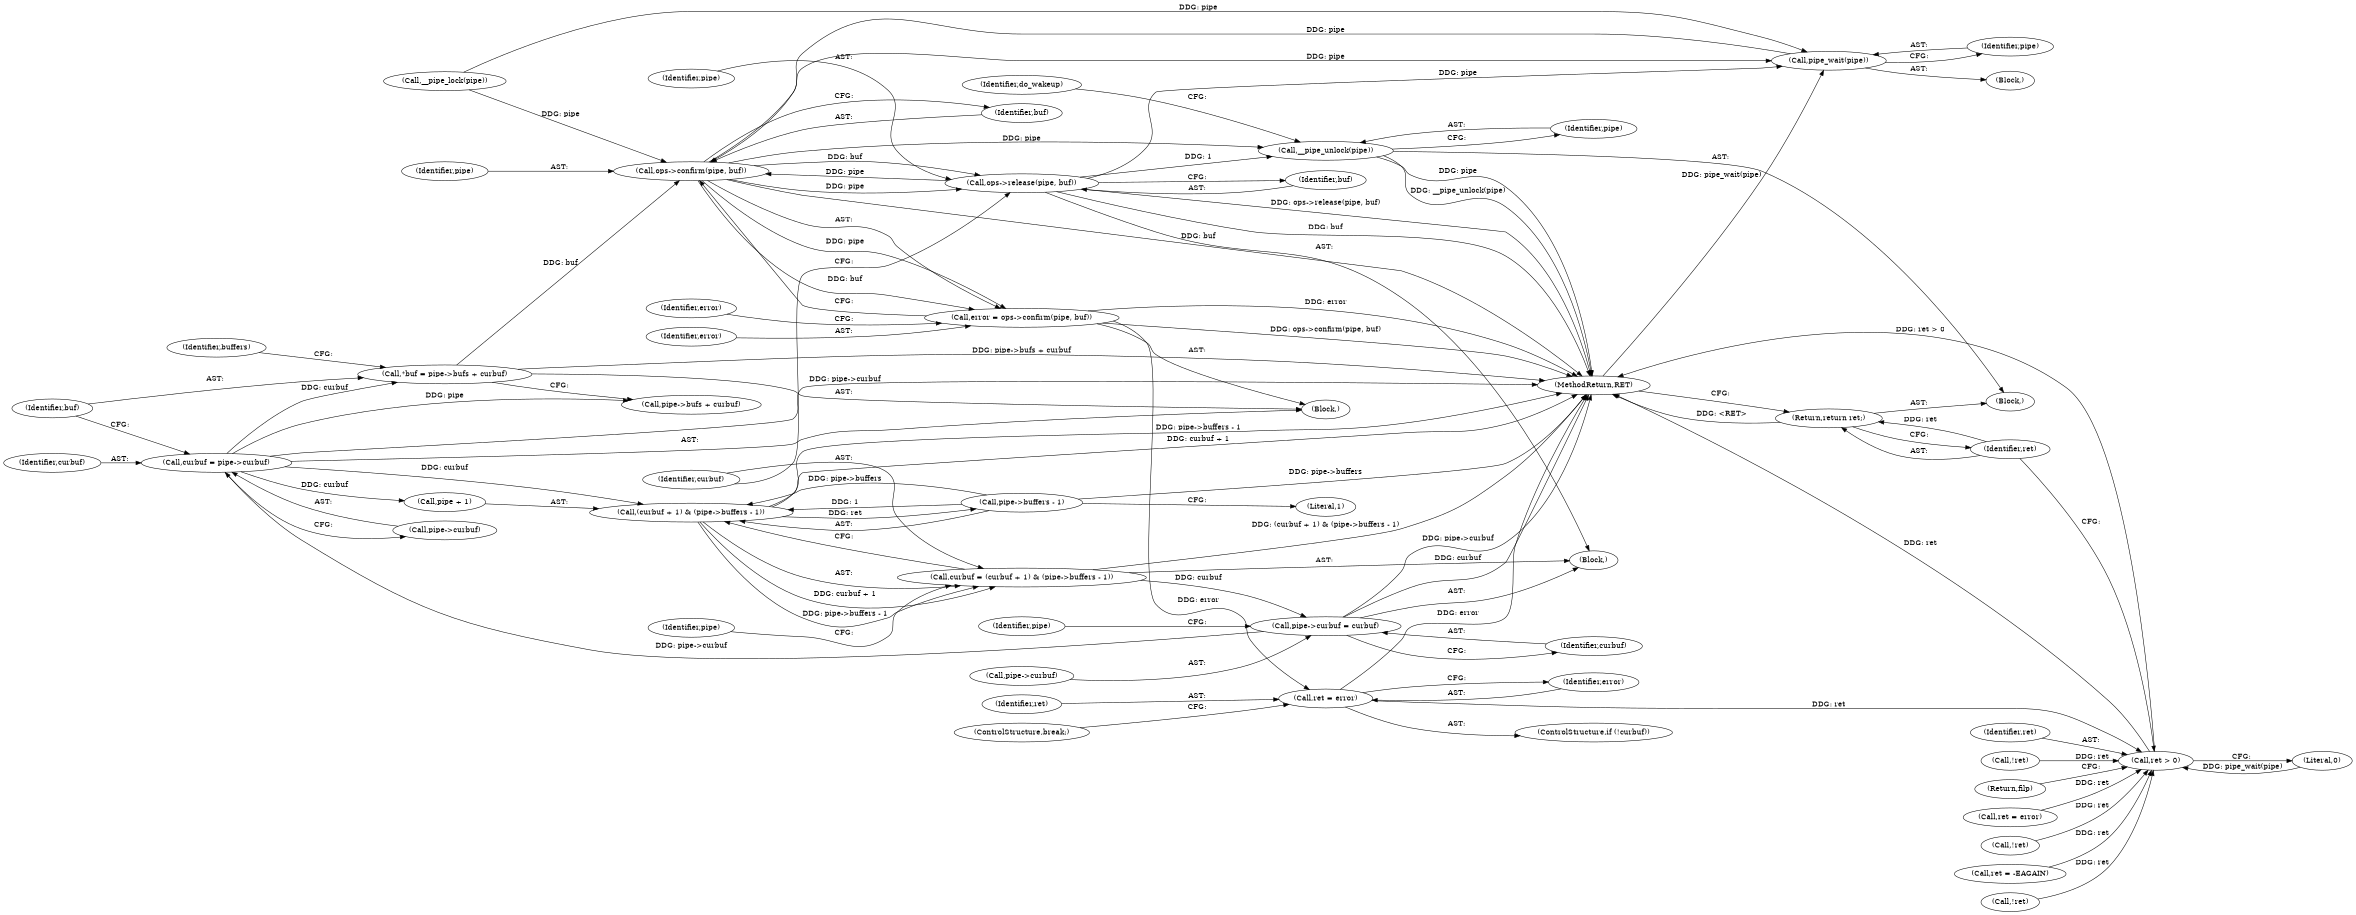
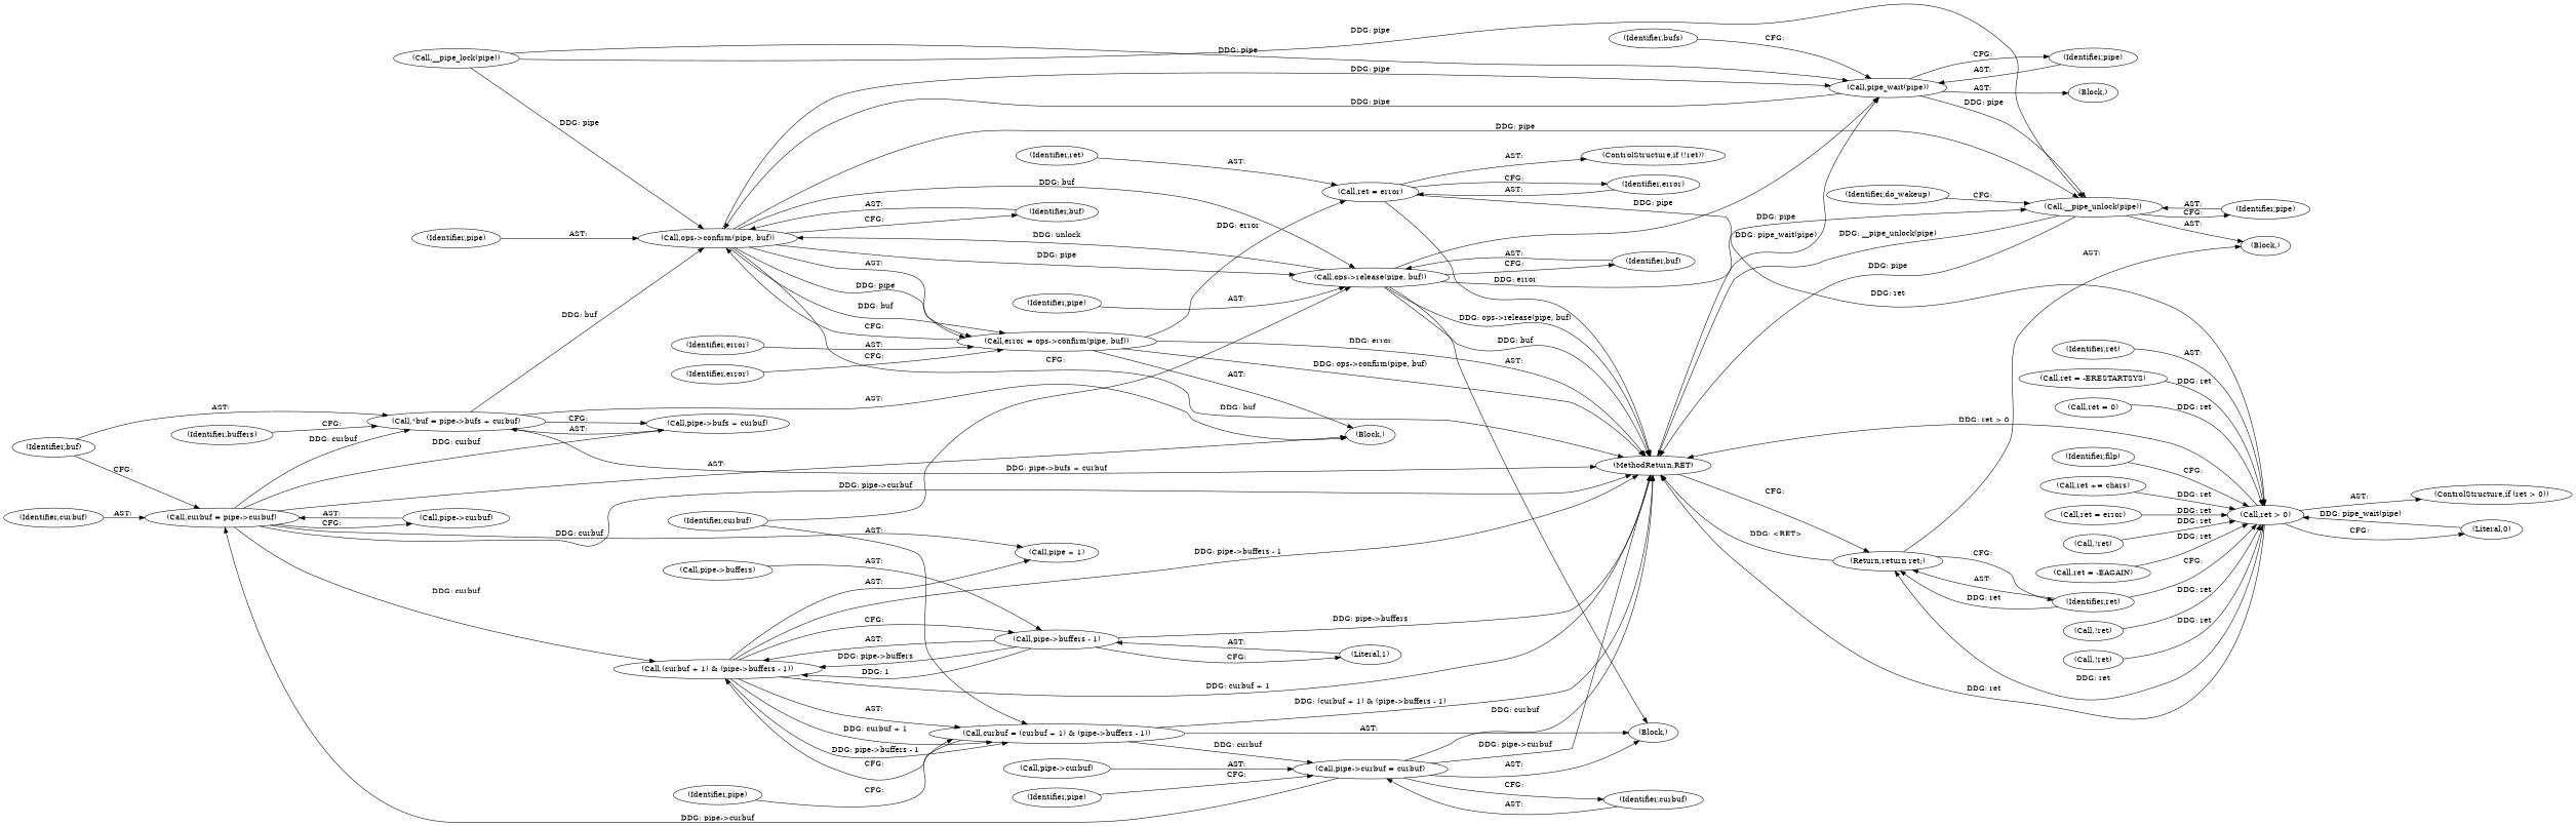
  digraph {
    rankdir=LR
    n1 [label="(Call,*buf = pipe->bufs + curbuf)"]
    n2 [label="(Call,ops->confirm(pipe, buf))"]
    n3 [label="(MethodReturn,RET)"]
    n4 [label="(Call,pipe->bufs + curbuf)"]
    n5 [label="(Block,)"]
    n6 [label="(Call,error = ops->confirm(pipe, buf))"]
    n7 [label="(Call,ops->release(pipe, buf))"]
    n8 [label="(Call,pipe_wait(pipe))"]
    n9 [label="(Call,__pipe_unlock(pipe))"]
    n10 [label="(Identifier,buf)"]
    n11 [label="(Return,return ret;)"]
    n12 [label="(Call,curbuf = pipe->curbuf)"]
    n13 [label="(Call,(curbuf + 1) & (pipe->buffers - 1))"]
    n14 [label="(Call,pipe->curbuf)"]
    n15 [label="(Call,pipe + 1)"]
    n16 [label="(Call,curbuf = (curbuf + 1) & (pipe->buffers - 1))"]
    n17 [label="(Call,pipe->buffers - 1)"]
    n18 [label="(Call,pipe->curbuf = curbuf)"]
    n19 [label="(Identifier,curbuf)"]
    n20 [label="(Block,)"]
    n21 [label="(Literal,1)"]
    n22 [label="(Call,ret = error)"]
    n23 [label="(Identifier,buf)"]
    n24 [label="(Block,)"]
    n25 [label="(Identifier,pipe)"]
    n26 [label="(Block,)"]
    n27 [label="(Identifier,pipe)"]
    n28 [label="(Call,ret > 0)"]
-   n29 [label="(ControlStructure,if (!curbuf))"]
+   n29 [label="(ControlStructure,if (!ret))"]
    n30 [label="(Identifier,error)"]
+   n31 [label="(ControlStructure,if (ret > 0))"]
    n32 [label="(Literal,0)"]
    n33 [label="(Identifier,ret)"]
    n34 [label="(Identifier,ret)"]
    n35 [label="(Identifier,pipe)"]
    n36 [label="(Identifier,pipe)"]
+   n37 [label="(Call,ret = -ERESTARTSYS)"]
+   n38 [label="(Call,ret = 0)"]
    n39 [label="(Call,pipe->curbuf)"]
+   n40 [label="(Call,pipe->buffers)"]
    n41 [label="(Call,!ret)"]
    n42 [label="(Call,__pipe_lock(pipe))"]
    n43 [label="(Identifier,error)"]
-   n44 [label="(Return,filp)"]
+   n44 [label="(Identifier,filp)"]
    n45 [label="(Identifier,buffers)"]
    n46 [label="(Identifier,ret)"]
+   n47 [label="(Call,ret += chars)"]
    n48 [label="(Call,ret = error)"]
    n49 [label="(Identifier,pipe)"]
    n50 [label="(Identifier,buf)"]
    n51 [label="(Identifier,error)"]
-   n52 [label="(ControlStructure,break;)"]
    n53 [label="(Identifier,curbuf)"]
    n54 [label="(Call,!ret)"]
    n55 [label="(Call,ret = -EAGAIN)"]
+   n56 [label="(Identifier,bufs)"]
    n57 [label="(Call,!ret)"]
    n58 [label="(Identifier,curbuf)"]
    n59 [label="(Identifier,do_wakeup)"]
    n60 [label="(Identifier,pipe)"]
    n1 -> n2 [label="DDG: buf"]
    n1 -> n3 [label="DDG: pipe->bufs + curbuf"]
    n1 -> n4 [label="CFG: "]
    n1 -> n5 [label="AST: "]
    n2 -> n3 [label="DDG: buf"]
    n2 -> n6 [label="AST: "]
    n2 -> n6 [label="DDG: pipe"]
    n2 -> n6 [label="DDG: buf"]
    n2 -> n7 [label="DDG: pipe"]
    n2 -> n7 [label="DDG: buf"]
    n2 -> n8 [label="DDG: pipe"]
    n2 -> n9 [label="DDG: pipe"]
    n2 -> n10 [label="CFG: "]
    n3 -> n8 [label="DDG: pipe_wait(pipe)"]
    n3 -> n11 [label="CFG: "]
+   n4 -> n1 [label="AST: "]
    n6 -> n2 [label="CFG: "]
    n6 -> n3 [label="DDG: ops->confirm(pipe, buf)"]
    n6 -> n3 [label="DDG: error"]
    n6 -> n5 [label="AST: "]
    n6 -> n22 [label="DDG: error"]
-   n7 -> n2 [label="DDG: pipe"]
+   n7 -> n2 [label="DDG: unlock"]
    n7 -> n3 [label="DDG: ops->release(pipe, buf)"]
    n7 -> n3 [label="DDG: buf"]
    n7 -> n8 [label="DDG: pipe"]
-   n7 -> n9 [label="DDG: 1"]
+   n7 -> n9 [label="DDG: pipe"]
    n7 -> n20 [label="AST: "]
    n7 -> n23 [label="CFG: "]
    n8 -> n2 [label="DDG: pipe"]
+   n8 -> n9 [label="DDG: pipe"]
    n8 -> n24 [label="AST: "]
    n8 -> n25 [label="CFG: "]
    n9 -> n3 [label="DDG: __pipe_unlock(pipe)"]
    n9 -> n3 [label="DDG: pipe"]
    n9 -> n26 [label="AST: "]
    n9 -> n27 [label="CFG: "]
    n10 -> n2 [label="AST: "]
    n11 -> n3 [label="DDG: <RET>"]
    n11 -> n26 [label="AST: "]
    n11 -> n33 [label="CFG: "]
    n12 -> n1 [label="DDG: curbuf"]
    n12 -> n3 [label="DDG: pipe->curbuf"]
-   n12 -> n4 [label="DDG: pipe"]
+   n12 -> n4 [label="DDG: curbuf"]
    n12 -> n5 [label="AST: "]
    n12 -> n13 [label="DDG: curbuf"]
    n12 -> n14 [label="CFG: "]
    n12 -> n15 [label="DDG: curbuf"]
    n13 -> n3 [label="DDG: pipe->buffers - 1"]
    n13 -> n3 [label="DDG: curbuf + 1"]
    n13 -> n16 [label="AST: "]
    n13 -> n16 [label="DDG: curbuf + 1"]
    n13 -> n16 [label="DDG: pipe->buffers - 1"]
-   n13 -> n17 [label="DDG: ret"]
+   n13 -> n17 [label="CFG: "]
    n14 -> n12 [label="AST: "]
-   n15 -> n13 [label="AST: "]
+   n13 -> n15 [label="AST: "]
    n16 -> n3 [label="DDG: (curbuf + 1) & (pipe->buffers - 1)"]
    n16 -> n13 [label="CFG: "]
    n16 -> n18 [label="DDG: curbuf"]
    n16 -> n20 [label="AST: "]
    n17 -> n3 [label="DDG: pipe->buffers"]
    n17 -> n13 [label="AST: "]
    n17 -> n13 [label="DDG: pipe->buffers"]
    n17 -> n13 [label="DDG: 1"]
    n17 -> n21 [label="CFG: "]
    n18 -> n3 [label="DDG: curbuf"]
    n18 -> n3 [label="DDG: pipe->curbuf"]
    n18 -> n12 [label="DDG: pipe->curbuf"]
    n18 -> n19 [label="CFG: "]
    n18 -> n20 [label="AST: "]
    n19 -> n18 [label="AST: "]
+   n21 -> n17 [label="AST: "]
    n22 -> n3 [label="DDG: error"]
    n22 -> n28 [label="DDG: ret"]
    n22 -> n29 [label="AST: "]
    n22 -> n30 [label="CFG: "]
    n23 -> n7 [label="AST: "]
    n25 -> n8 [label="AST: "]
    n27 -> n9 [label="AST: "]
    n28 -> n3 [label="DDG: ret"]
    n28 -> n3 [label="DDG: ret > 0"]
+   n28 -> n11 [label="DDG: ret"]
+   n28 -> n31 [label="AST: "]
    n28 -> n32 [label="CFG: "]
    n30 -> n22 [label="AST: "]
    n32 -> n28 [label="DDG: pipe_wait(pipe)"]
    n33 -> n11 [label="AST: "]
    n33 -> n11 [label="DDG: ret"]
    n33 -> n28 [label="CFG: "]
    n34 -> n28 [label="AST: "]
    n35 -> n18 [label="CFG: "]
    n36 -> n7 [label="AST: "]
+   n37 -> n28 [label="DDG: ret"]
+   n38 -> n28 [label="DDG: ret"]
    n39 -> n18 [label="AST: "]
+   n40 -> n17 [label="AST: "]
    n41 -> n28 [label="DDG: ret"]
    n42 -> n2 [label="DDG: pipe"]
    n42 -> n8 [label="DDG: pipe"]
+   n42 -> n9 [label="DDG: pipe"]
    n43 -> n6 [label="AST: "]
    n44 -> n28 [label="CFG: "]
    n45 -> n1 [label="CFG: "]
    n46 -> n22 [label="AST: "]
+   n47 -> n28 [label="DDG: ret"]
    n48 -> n28 [label="DDG: ret"]
    n49 -> n2 [label="AST: "]
    n50 -> n1 [label="AST: "]
    n50 -> n12 [label="CFG: "]
    n51 -> n6 [label="CFG: "]
-   n52 -> n22 [label="CFG: "]
    n53 -> n7 [label="CFG: "]
    n53 -> n16 [label="AST: "]
    n54 -> n28 [label="DDG: ret"]
    n55 -> n28 [label="DDG: ret"]
+   n56 -> n8 [label="CFG: "]
    n57 -> n28 [label="DDG: ret"]
    n58 -> n12 [label="AST: "]
    n59 -> n9 [label="CFG: "]
    n60 -> n16 [label="CFG: "]
  }
